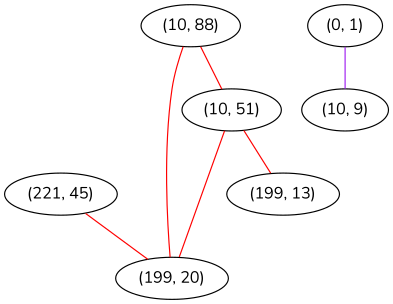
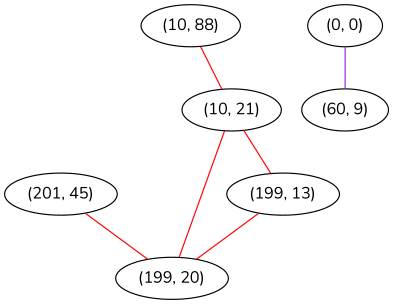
  graph {
    fontname=Nunito
    node [fontname=Nunito]
    edge [color=red fontname=Nunito weight=1]
    n1 [label="(199, 20)"]
-   "(201, 45)" [label="(221, 45)"]
+   "(201, 45)"
    n3 [label="(10, 88)"]
-   "(10, 21)" [label="(10, 51)"]
+   "(10, 21)"
    "(199, 13)"
-   "(0, 0)" [label="(0, 1)"]
-   "(10, 9)"
+   "(0, 0)"
+   "(10, 9)" [label="(60, 9)"]
    "(201, 45)" -- n1
    n3 -- "(10, 21)"
    "(10, 21)" -- n1
    "(10, 21)" -- "(199, 13)"
-   n3 -- n1
+   "(199, 13)" -- n1
    "(0, 0)" -- "(10, 9)" [color=purple weight=4]
  }
